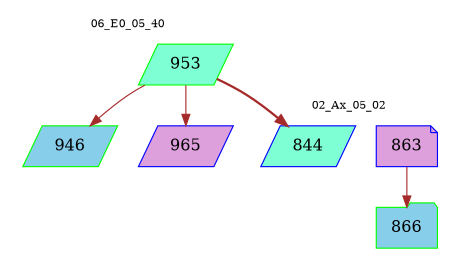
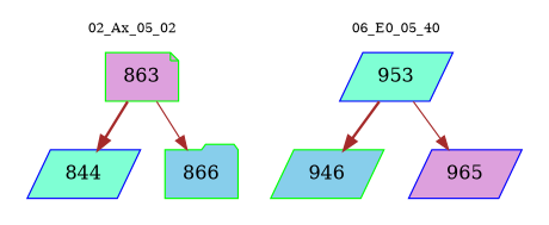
  digraph {
    node [color=blue fillcolor=plum shape=parallelogram style=filled]
    edge [color=brown style=bold]
-   n1 [label=863 shape=note]
+   n1 [color=green label=863 shape=note]
    n2 [fillcolor=aquamarine label=844]
    n3 [color=green fillcolor=skyblue label=866 shape=folder]
-   n4 [color=green fillcolor=aquamarine label=953]
+   n4 [fillcolor=aquamarine label=953]
    n5 [color=green fillcolor=skyblue label=946]
    n6 [label=965]
    subgraph cluster_1 {
      color=white
      fontsize=10
      label="02_Ax_05_02"
      n1
      n2
      n3
    }
    subgraph cluster_2 {
      color=white
      fontsize=10
      label="06_E0_05_40"
      n4
      n5
      n6
    }
-   n4 -> n2
+   n1 -> n2
    n1 -> n3 [style=solid]
-   n4 -> n5 [style=solid]
+   n4 -> n5
    n4 -> n6 [style=solid]
  }
